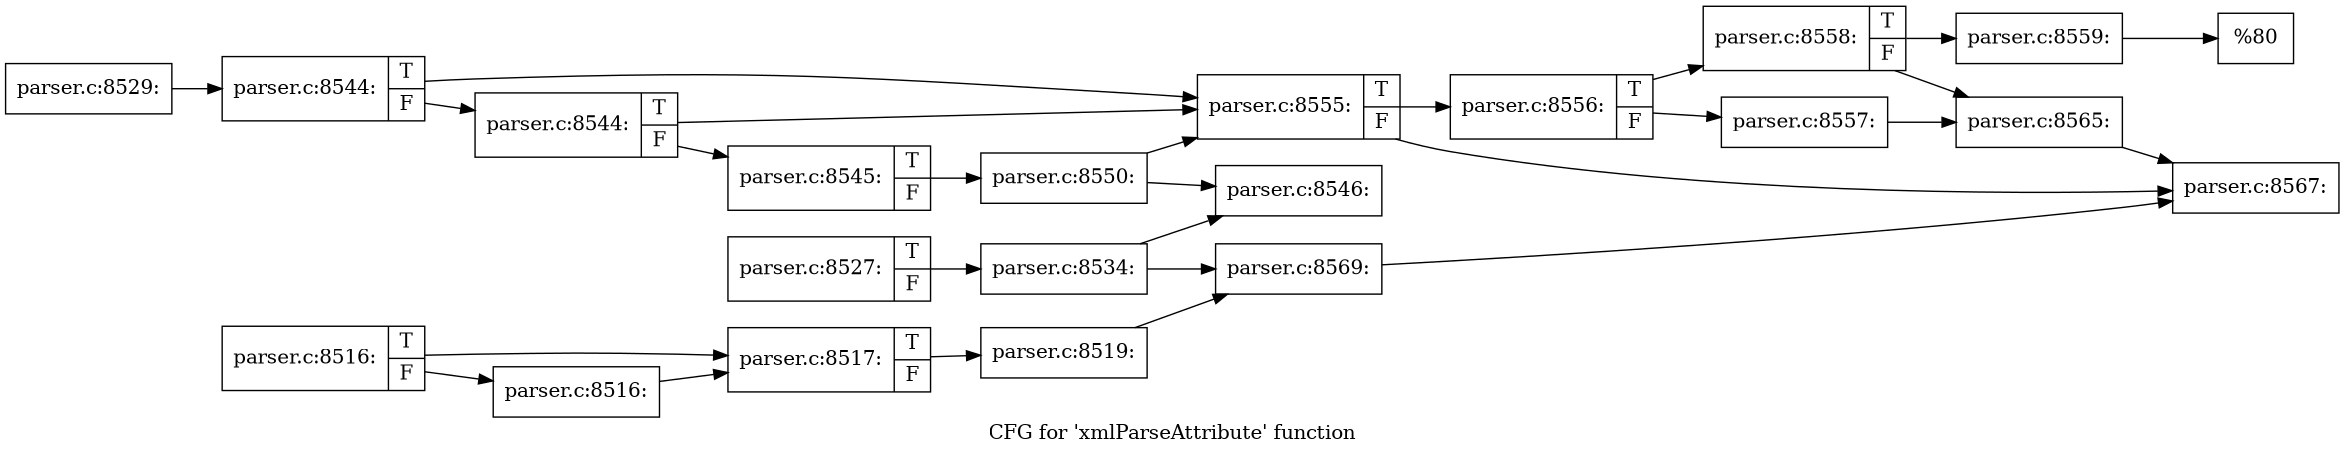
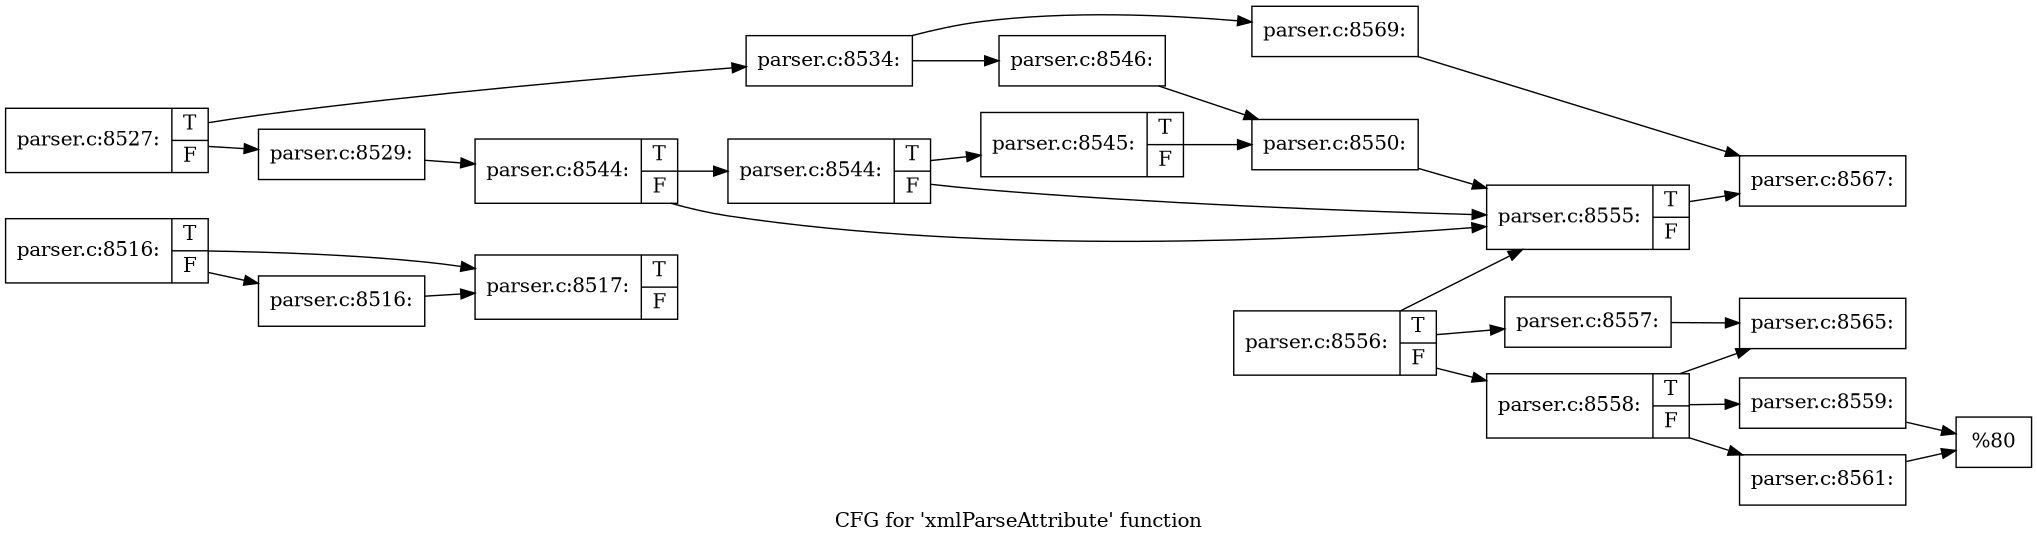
  digraph {
    label="CFG for 'xmlParseAttribute' function"
    rankdir=LR
    node [shape=record]
    n1 [label="{parser.c:8516:|{<s0>T|<s1>F}}"]
    n2 [label="{parser.c:8517:|{<s0>T|<s1>F}}"]
    n3 [label="{parser.c:8516:}"]
-   n4 [label="{parser.c:8519:}"]
    n5 [label="{parser.c:8569:}"]
    n6 [label="{parser.c:8527:|{<s0>T|<s1>F}}"]
    n7 [label="{parser.c:8529:}"]
    n8 [label="{parser.c:8534:}"]
    n9 [label="{parser.c:8567:}"]
    n10 [label="{parser.c:8544:|{<s0>T|<s1>F}}"]
    n11 [label="{parser.c:8546:}"]
    n12 [label="{parser.c:8544:|{<s0>T|<s1>F}}"]
    n13 [label="{parser.c:8555:|{<s0>T|<s1>F}}"]
    n14 [label="{parser.c:8545:|{<s0>T|<s1>F}}"]
    n15 [label="{parser.c:8556:|{<s0>T|<s1>F}}"]
    n16 [label="{parser.c:8550:}"]
    n17 [label="{parser.c:8557:}"]
    n18 [label="{parser.c:8558:|{<s0>T|<s1>F}}"]
    n19 [label="{parser.c:8565:}"]
    n20 [label="{parser.c:8559:}"]
+   n21 [label="{parser.c:8561:}"]
    n22 [label="{%80}"]
    n1 -> n2
    n1 -> n3
-   n2 -> n4
    n3 -> n2
-   n4 -> n5
    n5 -> n9
+   n6 -> n7
    n6 -> n8
    n7 -> n10
    n8 -> n5
    n8 -> n11
    n10 -> n12
    n10 -> n13
-   n16 -> n11
+   n11 -> n16
    n12 -> n13
    n12 -> n14
    n13 -> n9
-   n13 -> n15
+   n15 -> n13
    n14 -> n16
    n15 -> n17
    n15 -> n18
    n16 -> n13
    n17 -> n19
    n18 -> n19
    n18 -> n20
-   n19 -> n9
+   n18 -> n21
    n20 -> n22
+   n21 -> n22
  }
